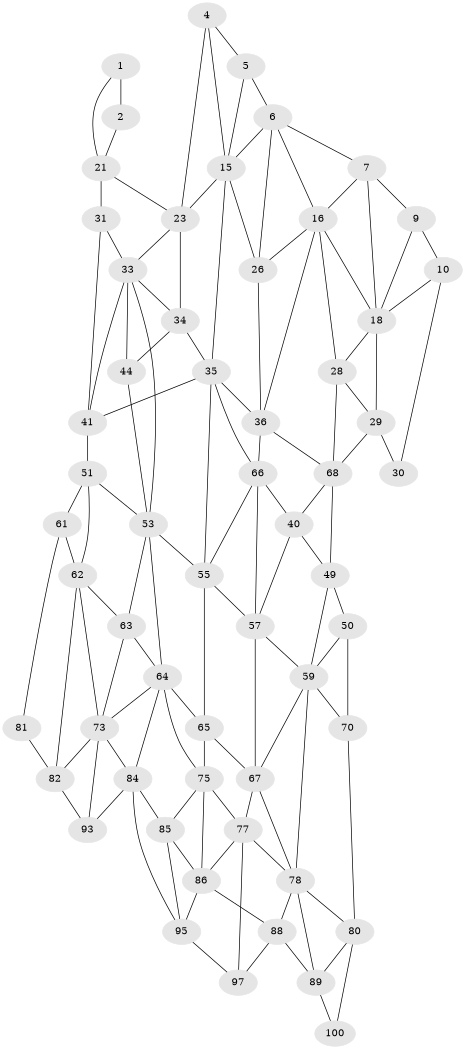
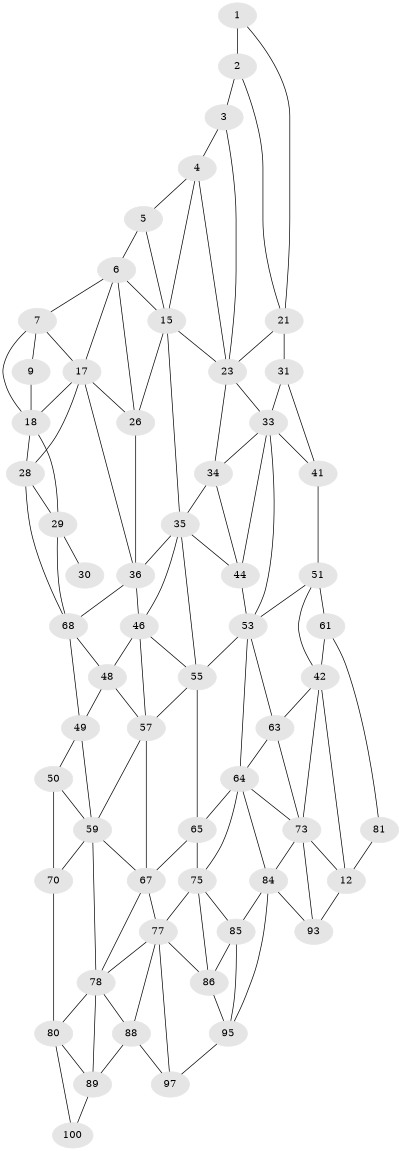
  graph {
    node [color=gray90 style=filled]
    1 [super="+11"]
    2 [super="+12"]
    21 [super="+22"]
+   3 [super="+13"]
    23 [super="+24"]
    31 [super="+32"]
    4 [super="+14"]
    5
    15 [super="+25"]
    33 [super="+43"]
    34
    6 [super="+16"]
    26
    35 [super="+45"]
    7 [super="+8"]
-   17 [super="+27" label=16]
+   17 [super="+27"]
    9
    18 [super="+19"]
    28
    36 [super="+37"]
-   10 [super="+20"]
    29
    30
    44
-   46 [super="+47" label=66]
+   46 [super="+47"]
    55 [super="+56"]
    n27 [label=68 super="+39"]
    41 [super="+42"]
    53 [super="+54"]
-   48 [label=40]
+   48
    49
    51 [super="+52"]
    63
    64 [super="+74"]
    57 [super="+58"]
    65 [super="+66"]
    50 [super="+60"]
    59 [super="+69"]
    70
    61 [super="+71"]
-   62 [super="+72"]
+   62 [super="+72" label=42]
    67 [super="+68"]
    78 [super="+79"]
    80 [super="+90"]
    81 [super="+91"]
    73 [super="+83"]
-   82 [super="+92"]
+   82 [super="+92" label=12]
    75 [super="+76"]
    84 [super="+94"]
    77 [super="+87"]
    88 [super="+98"]
    89 [super="+99"]
    93
    85
    86
    95 [super="+96"]
    97
    100
    1 -- 2 [weight=2]
    1 -- 21
    2 -- 21
+   2 -- 3 [weight=2]
    21 -- 23
    21 -- 31 [weight=2]
+   3 -- 23
+   3 -- 4 [weight=2]
    23 -- 33
    23 -- 34
    31 -- 33
    31 -- 41 [weight=2]
    4 -- 23
    4 -- 5
    4 -- 15
    5 -- 15
    5 -- 6
    15 -- 23
    15 -- 26
    15 -- 35
    33 -- 34
    33 -- 44
    33 -- 41
    33 -- 53
    34 -- 35
    34 -- 44
    6 -- 15
    6 -- 26
    6 -- 7
    6 -- 17
    26 -- 36
    35 -- 36
-   35 -- 41
+   35 -- 44
    35 -- 46
    35 -- 55
    7 -- 17
    7 -- 9
    7 -- 18
    17 -- 26
    17 -- 18
    17 -- 28
    17 -- 36
    9 -- 18
-   9 -- 10
    18 -- 28
    18 -- 29
    28 -- 29
    28 -- n27
    36 -- 46 [weight=2]
    36 -- n27
-   10 -- 18
-   10 -- 30
    29 -- 30
    29 -- n27
    44 -- 53
    46 -- 55
    46 -- 48
    46 -- 57
    55 -- 57
    55 -- 65 [weight=2]
    n27 -- 48
    n27 -- 49
    41 -- 51 [weight=2]
    53 -- 55
    53 -- 63
    53 -- 64
    48 -- 49
    48 -- 57
    49 -- 50
    49 -- 59
    51 -- 53
    51 -- 61
    51 -- 62
    63 -- 64
    63 -- 73
    64 -- 65
    64 -- 73
    64 -- 75
    64 -- 84
    57 -- 59
    57 -- 67 [weight=2]
    65 -- 67
    65 -- 75 [weight=2]
    50 -- 59
    50 -- 70
    59 -- 70
    59 -- 67
    59 -- 78
    70 -- 80
    61 -- 62 [weight=2]
    61 -- 81
    62 -- 63
    62 -- 73
    62 -- 82
    67 -- 78
    67 -- 77
    78 -- 80
    78 -- 88
    78 -- 89
    80 -- 89
    80 -- 100
    81 -- 82 [weight=2]
    73 -- 82
    73 -- 84
    73 -- 93
    82 -- 93
    75 -- 77
    75 -- 85
    75 -- 86
    84 -- 93
    84 -- 85
    84 -- 95
    77 -- 78
-   86 -- 88
+   77 -- 88
    77 -- 86
    77 -- 97
    88 -- 89 [weight=2]
    88 -- 97
    89 -- 100
    85 -- 86
    85 -- 95
    86 -- 95
    95 -- 97
  }
